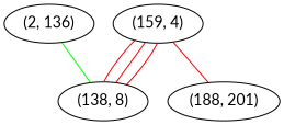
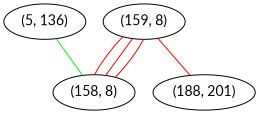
  graph {
    fontname=Lato
    node [fontname=Lato]
    edge [color=red fontname=Lato weight=1]
-   "(2, 136)"
-   "(158, 8)" [label="(138, 8)"]
-   "(159, 8)" [label="(159, 4)"]
+   "(2, 136)" [label="(5, 136)"]
+   "(158, 8)"
+   "(159, 8)"
    n4 [label="(188, 201)"]
    "(2, 136)" -- "(158, 8)" [color=green weight=2]
    "(159, 8)" -- "(158, 8)"
    "(159, 8)" -- "(158, 8)"
    "(159, 8)" -- "(158, 8)"
    "(159, 8)" -- n4
  }
